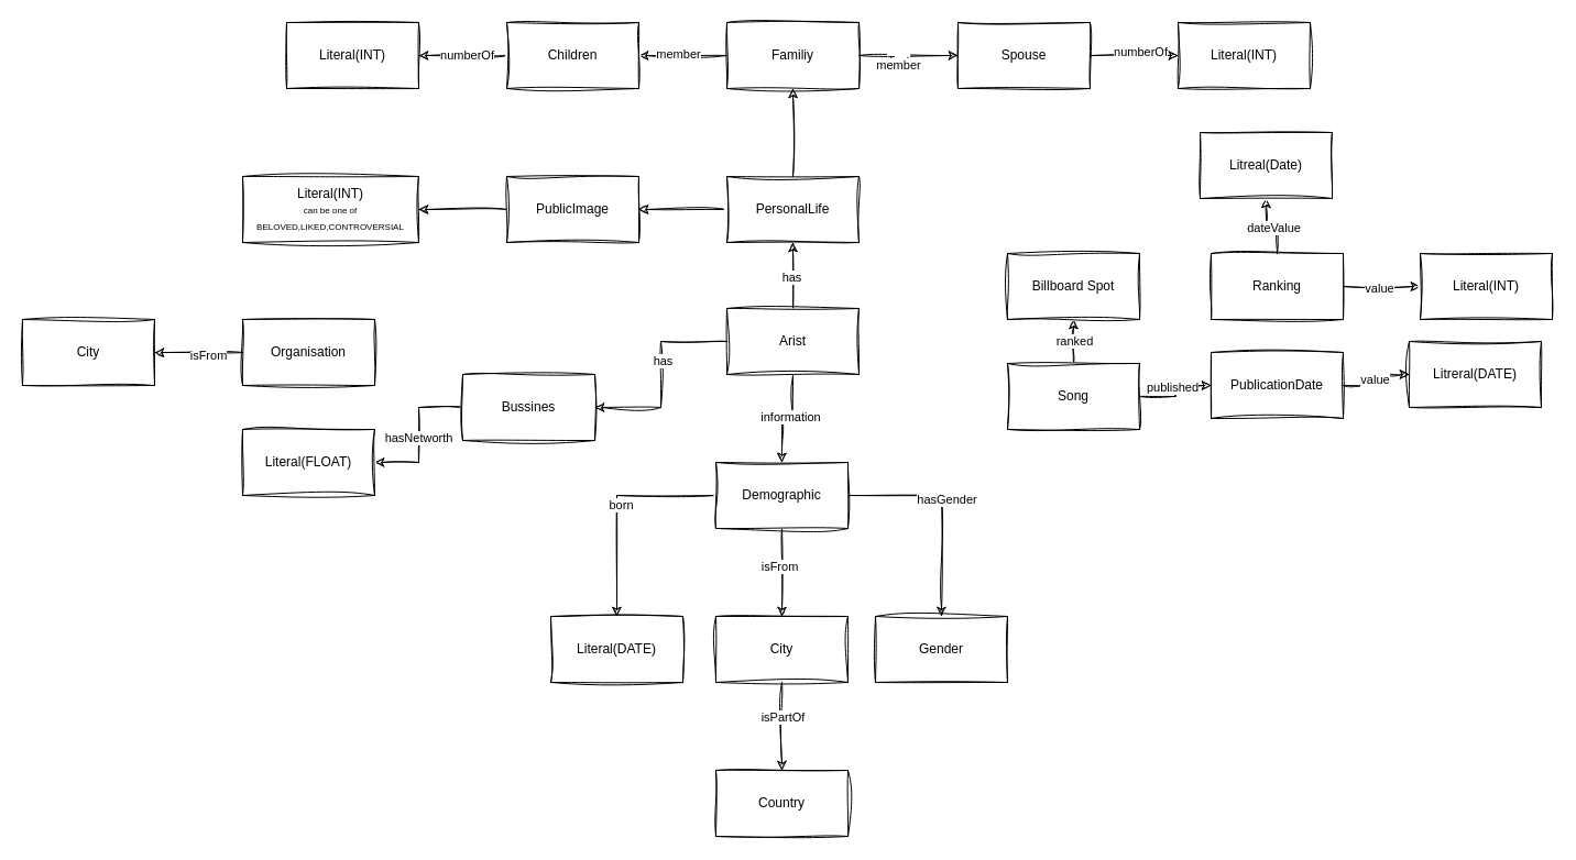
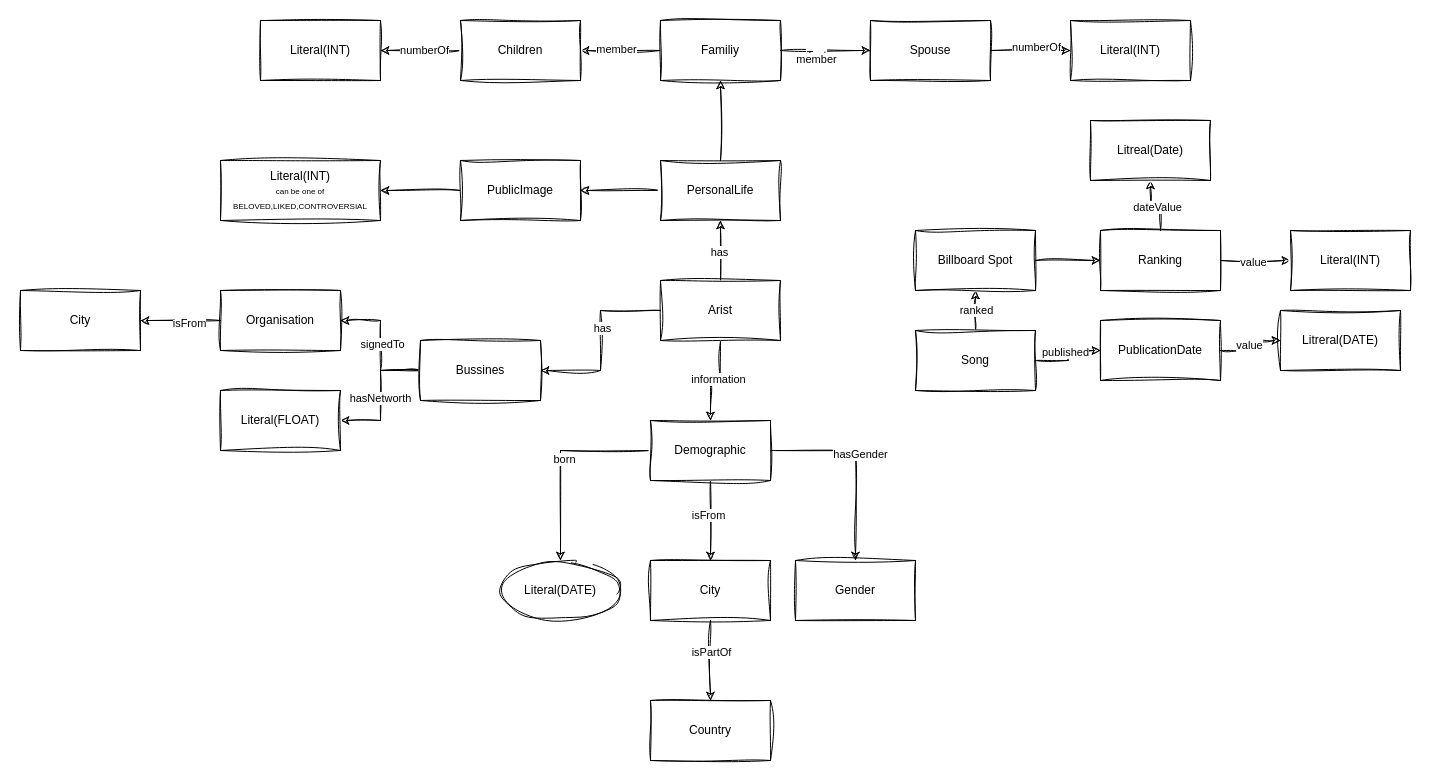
  <mxCell id="0" />
  <mxCell id="1" parent="0" />
  <mxCell id="2" value="" style="edgeStyle=orthogonalEdgeStyle;rounded=0;sketch=1;hachureGap=4;jiggle=2;curveFitting=1;orthogonalLoop=1;jettySize=auto;html=1;" edge="1" parent="1" source="6" target="15"><mxGeometry relative="1" as="geometry" /></mxCell>
  <mxCell id="3" value="ranked" style="edgeLabel;html=1;align=center;verticalAlign=middle;resizable=0;points=[];sketch=1;hachureGap=4;jiggle=2;curveFitting=1;" connectable="0" vertex="1" parent="2"><mxGeometry x="0.025" relative="1" as="geometry"><mxPoint as="offset" /></mxGeometry></mxCell>
  <mxCell id="4" value="" style="edgeStyle=orthogonalEdgeStyle;rounded=0;sketch=1;hachureGap=4;jiggle=2;curveFitting=1;orthogonalLoop=1;jettySize=auto;html=1;" edge="1" parent="1" source="6" target="23"><mxGeometry relative="1" as="geometry" /></mxCell>
  <mxCell id="5" value="published" style="edgeLabel;html=1;align=center;verticalAlign=middle;resizable=0;points=[];sketch=1;hachureGap=4;jiggle=2;curveFitting=1;" connectable="0" vertex="1" parent="4"><mxGeometry x="0.086" y="3" relative="1" as="geometry"><mxPoint as="offset" /></mxGeometry></mxCell>
  <mxCell id="6" value="Song" style="rounded=0;whiteSpace=wrap;html=1;sketch=1;hachureGap=4;jiggle=2;curveFitting=1;" vertex="1" parent="1"><mxGeometry x="915" y="330" width="120" height="60" as="geometry" /></mxCell>
  <mxCell id="7" value="" style="edgeStyle=orthogonalEdgeStyle;rounded=0;sketch=1;hachureGap=4;jiggle=2;curveFitting=1;orthogonalLoop=1;jettySize=auto;html=1;" edge="1" parent="1" source="13" target="33"><mxGeometry relative="1" as="geometry" /></mxCell>
  <mxCell id="8" value="information" style="edgeLabel;html=1;align=center;verticalAlign=middle;resizable=0;points=[];sketch=1;hachureGap=4;jiggle=2;curveFitting=1;" connectable="0" vertex="1" parent="7"><mxGeometry x="-0.05" y="-2" relative="1" as="geometry"><mxPoint as="offset" /></mxGeometry></mxCell>
  <mxCell id="9" value="" style="edgeStyle=orthogonalEdgeStyle;rounded=0;sketch=1;hachureGap=4;jiggle=2;curveFitting=1;orthogonalLoop=1;jettySize=auto;html=1;" edge="1" parent="1" source="13" target="44"><mxGeometry relative="1" as="geometry" /></mxCell>
  <mxCell id="10" value="has" style="edgeLabel;html=1;align=center;verticalAlign=middle;resizable=0;points=[];sketch=1;hachureGap=4;jiggle=2;curveFitting=1;" connectable="0" vertex="1" parent="9"><mxGeometry x="-0.15" y="1" relative="1" as="geometry"><mxPoint as="offset" /></mxGeometry></mxCell>
  <mxCell id="11" value="" style="edgeStyle=orthogonalEdgeStyle;rounded=0;sketch=1;hachureGap=4;jiggle=2;curveFitting=1;orthogonalLoop=1;jettySize=auto;html=1;" edge="1" parent="1" source="13" target="51"><mxGeometry relative="1" as="geometry" /></mxCell>
  <mxCell id="12" value="has" style="edgeLabel;html=1;align=center;verticalAlign=middle;resizable=0;points=[];sketch=1;hachureGap=4;jiggle=2;curveFitting=1;" connectable="0" vertex="1" parent="11"><mxGeometry x="-0.025" y="2" relative="1" as="geometry"><mxPoint as="offset" /></mxGeometry></mxCell>
  <mxCell id="13" value="Arist" style="rounded=0;whiteSpace=wrap;html=1;sketch=1;hachureGap=4;jiggle=2;curveFitting=1;" vertex="1" parent="1"><mxGeometry x="660" y="280" width="120" height="60" as="geometry" /></mxCell>
+ <mxCell id="14" value="" style="edgeStyle=orthogonalEdgeStyle;rounded=0;sketch=1;hachureGap=4;jiggle=2;curveFitting=1;orthogonalLoop=1;jettySize=auto;html=1;" edge="1" parent="1" source="15" target="20"><mxGeometry relative="1" as="geometry" /></mxCell>
  <mxCell id="15" value="Billboard Spot" style="rounded=0;whiteSpace=wrap;html=1;sketch=1;hachureGap=4;jiggle=2;curveFitting=1;" vertex="1" parent="1"><mxGeometry x="915" y="230" width="120" height="60" as="geometry" /></mxCell>
  <mxCell id="16" value="" style="edgeStyle=orthogonalEdgeStyle;rounded=0;sketch=1;hachureGap=4;jiggle=2;curveFitting=1;orthogonalLoop=1;jettySize=auto;html=1;" edge="1" parent="1" source="20" target="25"><mxGeometry relative="1" as="geometry" /></mxCell>
  <mxCell id="17" value="value" style="edgeLabel;html=1;align=center;verticalAlign=middle;resizable=0;points=[];sketch=1;hachureGap=4;jiggle=2;curveFitting=1;" connectable="0" vertex="1" parent="16"><mxGeometry x="-0.075" y="-1" relative="1" as="geometry"><mxPoint as="offset" /></mxGeometry></mxCell>
  <mxCell id="18" value="" style="edgeStyle=orthogonalEdgeStyle;rounded=0;sketch=1;hachureGap=4;jiggle=2;curveFitting=1;orthogonalLoop=1;jettySize=auto;html=1;" edge="1" parent="1" source="20" target="26"><mxGeometry relative="1" as="geometry" /></mxCell>
  <mxCell id="19" value="dateValue" style="edgeLabel;html=1;align=center;verticalAlign=middle;resizable=0;points=[];sketch=1;hachureGap=4;jiggle=2;curveFitting=1;" connectable="0" vertex="1" parent="18"><mxGeometry x="-0.05" y="1" relative="1" as="geometry"><mxPoint as="offset" /></mxGeometry></mxCell>
  <mxCell id="20" value="Ranking" style="rounded=0;whiteSpace=wrap;html=1;sketch=1;hachureGap=4;jiggle=2;curveFitting=1;" vertex="1" parent="1"><mxGeometry x="1100" y="230" width="120" height="60" as="geometry" /></mxCell>
  <mxCell id="21" value="" style="edgeStyle=orthogonalEdgeStyle;rounded=0;sketch=1;hachureGap=4;jiggle=2;curveFitting=1;orthogonalLoop=1;jettySize=auto;html=1;" edge="1" parent="1" source="23" target="24"><mxGeometry relative="1" as="geometry" /></mxCell>
  <mxCell id="22" value="value" style="edgeLabel;html=1;align=center;verticalAlign=middle;resizable=0;points=[];sketch=1;hachureGap=4;jiggle=2;curveFitting=1;" connectable="0" vertex="1" parent="21"><mxGeometry x="0.025" y="2" relative="1" as="geometry"><mxPoint as="offset" /></mxGeometry></mxCell>
  <mxCell id="23" value="PublicationDate" style="rounded=0;whiteSpace=wrap;html=1;sketch=1;hachureGap=4;jiggle=2;curveFitting=1;" vertex="1" parent="1"><mxGeometry x="1100" y="320" width="120" height="60" as="geometry" /></mxCell>
  <mxCell id="24" value="Litreral(DATE)" style="rounded=0;whiteSpace=wrap;html=1;sketch=1;hachureGap=4;jiggle=2;curveFitting=1;" vertex="1" parent="1"><mxGeometry x="1280" y="310" width="120" height="60" as="geometry" /></mxCell>
  <mxCell id="25" value="Literal(INT)" style="rounded=0;whiteSpace=wrap;html=1;sketch=1;hachureGap=4;jiggle=2;curveFitting=1;" vertex="1" parent="1"><mxGeometry x="1290" y="230" width="120" height="60" as="geometry" /></mxCell>
  <mxCell id="26" value="Litreal(Date)" style="rounded=0;whiteSpace=wrap;html=1;sketch=1;hachureGap=4;jiggle=2;curveFitting=1;" vertex="1" parent="1"><mxGeometry x="1090" y="120" width="120" height="60" as="geometry" /></mxCell>
  <mxCell id="27" value="" style="edgeStyle=orthogonalEdgeStyle;rounded=0;sketch=1;hachureGap=4;jiggle=2;curveFitting=1;orthogonalLoop=1;jettySize=auto;html=1;" edge="1" parent="1" source="33" target="34"><mxGeometry relative="1" as="geometry" /></mxCell>
  <mxCell id="28" value="hasGender" style="edgeLabel;html=1;align=center;verticalAlign=middle;resizable=0;points=[];sketch=1;hachureGap=4;jiggle=2;curveFitting=1;" connectable="0" vertex="1" parent="27"><mxGeometry x="-0.1" y="4" relative="1" as="geometry"><mxPoint as="offset" /></mxGeometry></mxCell>
  <mxCell id="29" value="" style="edgeStyle=orthogonalEdgeStyle;rounded=0;sketch=1;hachureGap=4;jiggle=2;curveFitting=1;orthogonalLoop=1;jettySize=auto;html=1;" edge="1" parent="1" source="33" target="37"><mxGeometry relative="1" as="geometry" /></mxCell>
  <mxCell id="30" value="isFrom" style="edgeLabel;html=1;align=center;verticalAlign=middle;resizable=0;points=[];sketch=1;hachureGap=4;jiggle=2;curveFitting=1;" connectable="0" vertex="1" parent="29"><mxGeometry x="-0.15" y="-3" relative="1" as="geometry"><mxPoint as="offset" /></mxGeometry></mxCell>
  <mxCell id="31" value="" style="edgeStyle=orthogonalEdgeStyle;rounded=0;sketch=1;hachureGap=4;jiggle=2;curveFitting=1;orthogonalLoop=1;jettySize=auto;html=1;" edge="1" parent="1" source="33" target="39"><mxGeometry relative="1" as="geometry" /></mxCell>
  <mxCell id="32" value="born" style="edgeLabel;html=1;align=center;verticalAlign=middle;resizable=0;points=[];sketch=1;hachureGap=4;jiggle=2;curveFitting=1;" connectable="0" vertex="1" parent="31"><mxGeometry x="-0.025" y="3" relative="1" as="geometry"><mxPoint as="offset" /></mxGeometry></mxCell>
  <mxCell id="33" value="Demographic" style="rounded=0;whiteSpace=wrap;html=1;sketch=1;hachureGap=4;jiggle=2;curveFitting=1;" vertex="1" parent="1"><mxGeometry x="650" y="420" width="120" height="60" as="geometry" /></mxCell>
  <mxCell id="34" value="Gender" style="rounded=0;whiteSpace=wrap;html=1;sketch=1;hachureGap=4;jiggle=2;curveFitting=1;" vertex="1" parent="1"><mxGeometry x="795" y="560" width="120" height="60" as="geometry" /></mxCell>
  <mxCell id="35" value="" style="edgeStyle=orthogonalEdgeStyle;rounded=0;sketch=1;hachureGap=4;jiggle=2;curveFitting=1;orthogonalLoop=1;jettySize=auto;html=1;" edge="1" parent="1" source="37" target="38"><mxGeometry relative="1" as="geometry" /></mxCell>
  <mxCell id="36" value="isPartOf" style="edgeLabel;html=1;align=center;verticalAlign=middle;resizable=0;points=[];sketch=1;hachureGap=4;jiggle=2;curveFitting=1;" connectable="0" vertex="1" parent="35"><mxGeometry x="-0.225" relative="1" as="geometry"><mxPoint as="offset" /></mxGeometry></mxCell>
  <mxCell id="37" value="City" style="rounded=0;whiteSpace=wrap;html=1;sketch=1;hachureGap=4;jiggle=2;curveFitting=1;" vertex="1" parent="1"><mxGeometry x="650" y="560" width="120" height="60" as="geometry" /></mxCell>
  <mxCell id="38" value="Country" style="rounded=0;whiteSpace=wrap;html=1;sketch=1;hachureGap=4;jiggle=2;curveFitting=1;" vertex="1" parent="1"><mxGeometry x="650" y="700" width="120" height="60" as="geometry" /></mxCell>
- <mxCell id="39" value="Literal(DATE)" style="rounded=0;whiteSpace=wrap;html=1;sketch=1;hachureGap=4;jiggle=2;curveFitting=1;" vertex="1" parent="1"><mxGeometry x="500" y="560" width="120" height="60" as="geometry" /></mxCell>
+ <mxCell id="39" value="Literal(DATE)" style="ellipse;whiteSpace=wrap;html=1;sketch=1;hachureGap=4;jiggle=2;curveFitting=1;" vertex="1" parent="1"><mxGeometry x="500" y="560" width="120" height="60" as="geometry" /></mxCell>
+ <mxCell id="40" value="" style="edgeStyle=orthogonalEdgeStyle;rounded=0;sketch=1;hachureGap=4;jiggle=2;curveFitting=1;orthogonalLoop=1;jettySize=auto;html=1;" edge="1" parent="1" source="44" target="47"><mxGeometry relative="1" as="geometry" /></mxCell>
+ <mxCell id="41" value="signedTo" style="edgeLabel;html=1;align=center;verticalAlign=middle;resizable=0;points=[];sketch=1;hachureGap=4;jiggle=2;curveFitting=1;" connectable="0" vertex="1" parent="40"><mxGeometry x="0.025" y="-1" relative="1" as="geometry"><mxPoint as="offset" /></mxGeometry></mxCell>
  <mxCell id="42" value="" style="edgeStyle=orthogonalEdgeStyle;rounded=0;sketch=1;hachureGap=4;jiggle=2;curveFitting=1;orthogonalLoop=1;jettySize=auto;html=1;" edge="1" parent="1" source="44" target="48"><mxGeometry relative="1" as="geometry" /></mxCell>
  <mxCell id="43" value="hasNetworth" style="edgeLabel;html=1;align=center;verticalAlign=middle;resizable=0;points=[];sketch=1;hachureGap=4;jiggle=2;curveFitting=1;" connectable="0" vertex="1" parent="42"><mxGeometry x="0.025" y="-1" relative="1" as="geometry"><mxPoint as="offset" /></mxGeometry></mxCell>
  <mxCell id="44" value="Bussines" style="rounded=0;whiteSpace=wrap;html=1;sketch=1;hachureGap=4;jiggle=2;curveFitting=1;" vertex="1" parent="1"><mxGeometry x="420" y="340" width="120" height="60" as="geometry" /></mxCell>
  <mxCell id="45" value="" style="edgeStyle=orthogonalEdgeStyle;rounded=0;sketch=1;hachureGap=4;jiggle=2;curveFitting=1;orthogonalLoop=1;jettySize=auto;html=1;" edge="1" parent="1" source="47" target="66"><mxGeometry relative="1" as="geometry" /></mxCell>
  <mxCell id="46" value="isFrom" style="edgeLabel;html=1;align=center;verticalAlign=middle;resizable=0;points=[];sketch=1;hachureGap=4;jiggle=2;curveFitting=1;" connectable="0" vertex="1" parent="45"><mxGeometry x="-0.2" y="2" relative="1" as="geometry"><mxPoint as="offset" /></mxGeometry></mxCell>
  <mxCell id="47" value="Organisation" style="rounded=0;whiteSpace=wrap;html=1;sketch=1;hachureGap=4;jiggle=2;curveFitting=1;" vertex="1" parent="1"><mxGeometry x="220" y="290" width="120" height="60" as="geometry" /></mxCell>
  <mxCell id="48" value="Literal(FLOAT)" style="rounded=0;whiteSpace=wrap;html=1;sketch=1;hachureGap=4;jiggle=2;curveFitting=1;" vertex="1" parent="1"><mxGeometry x="220" y="390" width="120" height="60" as="geometry" /></mxCell>
  <mxCell id="49" value="" style="edgeStyle=orthogonalEdgeStyle;rounded=0;sketch=1;hachureGap=4;jiggle=2;curveFitting=1;orthogonalLoop=1;jettySize=auto;html=1;" edge="1" parent="1" source="51" target="57"><mxGeometry relative="1" as="geometry" /></mxCell>
  <mxCell id="50" value="" style="edgeStyle=orthogonalEdgeStyle;rounded=0;sketch=1;hachureGap=4;jiggle=2;curveFitting=1;orthogonalLoop=1;jettySize=auto;html=1;" edge="1" parent="1" source="51" target="68"><mxGeometry relative="1" as="geometry" /></mxCell>
  <mxCell id="51" value="PersonalLife" style="rounded=0;whiteSpace=wrap;html=1;sketch=1;hachureGap=4;jiggle=2;curveFitting=1;" vertex="1" parent="1"><mxGeometry x="660" y="160" width="120" height="60" as="geometry" /></mxCell>
  <mxCell id="52" value="" style="edgeStyle=orthogonalEdgeStyle;rounded=0;sketch=1;hachureGap=4;jiggle=2;curveFitting=1;orthogonalLoop=1;jettySize=auto;html=1;" edge="1" parent="1" source="57" target="60"><mxGeometry relative="1" as="geometry" /></mxCell>
  <mxCell id="53" value="member" style="edgeLabel;html=1;align=center;verticalAlign=middle;resizable=0;points=[];sketch=1;hachureGap=4;jiggle=2;curveFitting=1;" connectable="0" vertex="1" parent="52"><mxGeometry x="0.125" y="-2" relative="1" as="geometry"><mxPoint as="offset" /></mxGeometry></mxCell>
  <mxCell id="54" value="" style="edgeStyle=orthogonalEdgeStyle;rounded=0;sketch=1;hachureGap=4;jiggle=2;curveFitting=1;orthogonalLoop=1;jettySize=auto;html=1;" edge="1" parent="1" source="57" target="64"><mxGeometry relative="1" as="geometry" /></mxCell>
  <mxCell id="55" value="Text" style="edgeLabel;html=1;align=center;verticalAlign=middle;resizable=0;points=[];sketch=1;hachureGap=4;jiggle=2;curveFitting=1;" connectable="0" vertex="1" parent="54"><mxGeometry x="-0.225" y="-4" relative="1" as="geometry"><mxPoint as="offset" /></mxGeometry></mxCell>
  <mxCell id="56" value="member" style="edgeLabel;html=1;align=center;verticalAlign=middle;resizable=0;points=[];sketch=1;hachureGap=4;jiggle=2;curveFitting=1;" connectable="0" vertex="1" parent="54"><mxGeometry x="-0.225" y="-8" relative="1" as="geometry"><mxPoint as="offset" /></mxGeometry></mxCell>
  <mxCell id="57" value="Familiy" style="rounded=0;whiteSpace=wrap;html=1;sketch=1;hachureGap=4;jiggle=2;curveFitting=1;" vertex="1" parent="1"><mxGeometry x="660" y="20" width="120" height="60" as="geometry" /></mxCell>
  <mxCell id="58" value="" style="edgeStyle=orthogonalEdgeStyle;rounded=0;sketch=1;hachureGap=4;jiggle=2;curveFitting=1;orthogonalLoop=1;jettySize=auto;html=1;" edge="1" parent="1" source="60" target="61"><mxGeometry relative="1" as="geometry" /></mxCell>
  <mxCell id="59" value="numberOf" style="edgeLabel;html=1;align=center;verticalAlign=middle;resizable=0;points=[];sketch=1;hachureGap=4;jiggle=2;curveFitting=1;" connectable="0" vertex="1" parent="58"><mxGeometry x="-0.075" y="-1" relative="1" as="geometry"><mxPoint as="offset" /></mxGeometry></mxCell>
  <mxCell id="60" value="Children" style="rounded=0;whiteSpace=wrap;html=1;sketch=1;hachureGap=4;jiggle=2;curveFitting=1;" vertex="1" parent="1"><mxGeometry x="460" y="20" width="120" height="60" as="geometry" /></mxCell>
  <mxCell id="61" value="Literal(INT)" style="rounded=0;whiteSpace=wrap;html=1;sketch=1;hachureGap=4;jiggle=2;curveFitting=1;" vertex="1" parent="1"><mxGeometry x="260" y="20" width="120" height="60" as="geometry" /></mxCell>
  <mxCell id="62" value="" style="edgeStyle=orthogonalEdgeStyle;rounded=0;sketch=1;hachureGap=4;jiggle=2;curveFitting=1;orthogonalLoop=1;jettySize=auto;html=1;" edge="1" parent="1" source="64" target="65"><mxGeometry relative="1" as="geometry" /></mxCell>
  <mxCell id="63" value="numberOf" style="edgeLabel;html=1;align=center;verticalAlign=middle;resizable=0;points=[];sketch=1;hachureGap=4;jiggle=2;curveFitting=1;" connectable="0" vertex="1" parent="62"><mxGeometry x="0.125" y="4" relative="1" as="geometry"><mxPoint as="offset" /></mxGeometry></mxCell>
  <mxCell id="64" value="Spouse" style="rounded=0;whiteSpace=wrap;html=1;sketch=1;hachureGap=4;jiggle=2;curveFitting=1;" vertex="1" parent="1"><mxGeometry x="870" y="20" width="120" height="60" as="geometry" /></mxCell>
  <mxCell id="65" value="Literal(INT)" style="rounded=0;whiteSpace=wrap;html=1;sketch=1;hachureGap=4;jiggle=2;curveFitting=1;" vertex="1" parent="1"><mxGeometry x="1070" y="20" width="120" height="60" as="geometry" /></mxCell>
  <mxCell id="66" value="City" style="rounded=0;whiteSpace=wrap;html=1;sketch=1;hachureGap=4;jiggle=2;curveFitting=1;" vertex="1" parent="1"><mxGeometry x="20" y="290" width="120" height="60" as="geometry" /></mxCell>
  <mxCell id="67" value="" style="edgeStyle=orthogonalEdgeStyle;rounded=0;sketch=1;hachureGap=4;jiggle=2;curveFitting=1;orthogonalLoop=1;jettySize=auto;html=1;" edge="1" parent="1" source="68" target="69"><mxGeometry relative="1" as="geometry" /></mxCell>
  <mxCell id="68" value="PublicImage" style="rounded=0;whiteSpace=wrap;html=1;sketch=1;hachureGap=4;jiggle=2;curveFitting=1;" vertex="1" parent="1"><mxGeometry x="460" y="160" width="120" height="60" as="geometry" /></mxCell>
  <mxCell id="69" value="Literal(INT)&lt;div&gt;&lt;font style=&quot;font-size: 8px;&quot;&gt;can be one of BELOVED,LIKED,CONTROVERSIAL&lt;/font&gt;&lt;/div&gt;" style="rounded=0;whiteSpace=wrap;html=1;sketch=1;hachureGap=4;jiggle=2;curveFitting=1;" vertex="1" parent="1"><mxGeometry x="220" y="160" width="160" height="60" as="geometry" /></mxCell>
